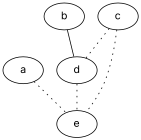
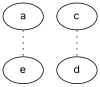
  graph {
    fontname=Inter
    node [fontname=Inter]
    edge [fontname=Inter style=dotted]
    a
    e
-   b
    d
    c
    a -- e
-   b -- d [style=""]
-   d -- e
-   c -- e
    c -- d
  }
